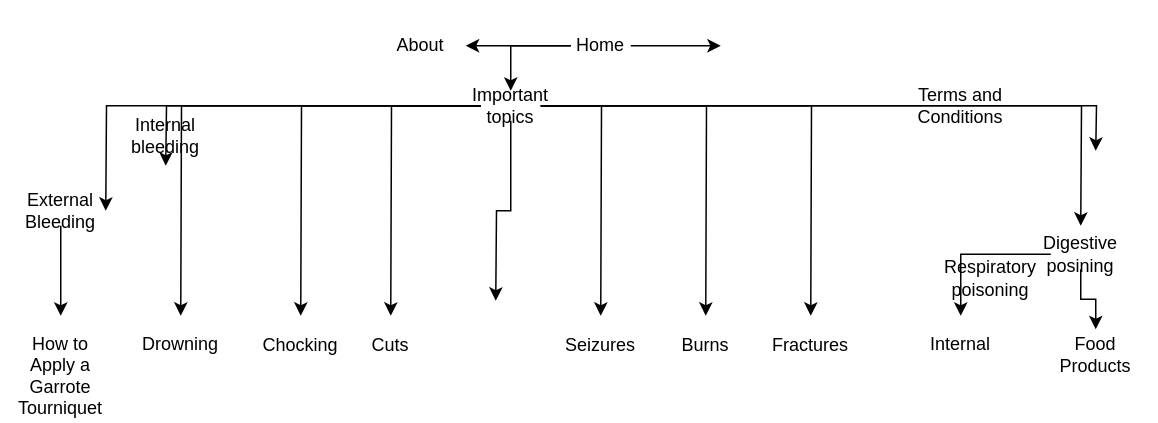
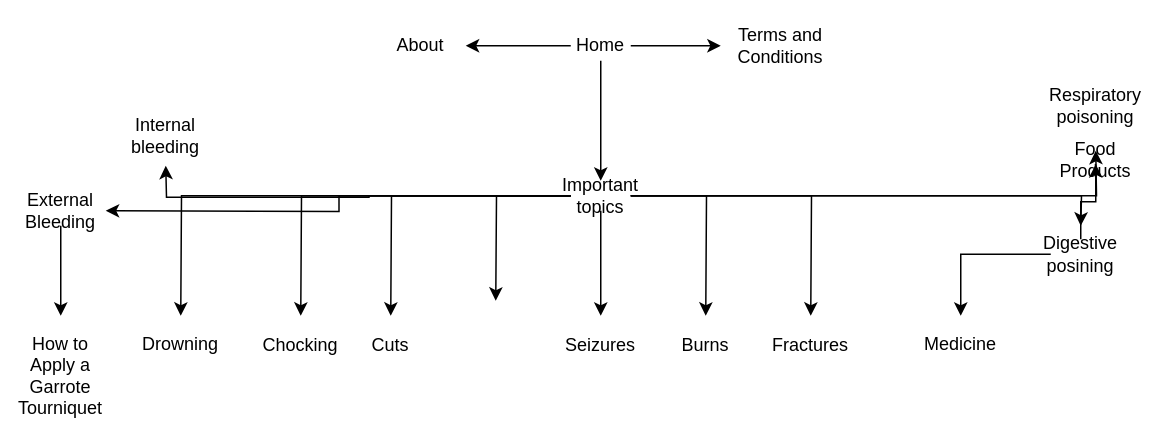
  <mxCell id="0" />
  <mxCell id="1" parent="0" />
  <mxCell id="2" value="" style="edgeStyle=orthogonalEdgeStyle;rounded=0;orthogonalLoop=1;jettySize=auto;html=1;" edge="1" parent="1" source="5" target="19"><mxGeometry relative="1" as="geometry" /></mxCell>
  <mxCell id="3" value="" style="edgeStyle=orthogonalEdgeStyle;rounded=0;orthogonalLoop=1;jettySize=auto;html=1;" edge="1" parent="1" source="5"><mxGeometry relative="1" as="geometry"><mxPoint x="480" y="30" as="targetPoint" /></mxGeometry></mxCell>
  <mxCell id="4" value="" style="edgeStyle=orthogonalEdgeStyle;rounded=0;orthogonalLoop=1;jettySize=auto;html=1;" edge="1" parent="1" source="5"><mxGeometry relative="1" as="geometry"><mxPoint x="310" y="30" as="targetPoint" /></mxGeometry></mxCell>
  <mxCell id="5" value="Home&lt;br&gt;" style="text;html=1;strokeColor=none;fillColor=none;align=center;verticalAlign=middle;whiteSpace=wrap;rounded=0;" vertex="1" parent="1"><mxGeometry x="380" y="20" width="40" height="20" as="geometry" /></mxCell>
  <mxCell id="6" value="About&lt;br&gt;" style="text;html=1;strokeColor=none;fillColor=none;align=center;verticalAlign=middle;whiteSpace=wrap;rounded=0;" vertex="1" parent="1"><mxGeometry x="260" y="20" width="40" height="20" as="geometry" /></mxCell>
- <mxCell id="7" value="Terms and Conditions&lt;br&gt;" style="text;html=1;strokeColor=none;fillColor=none;align=center;verticalAlign=middle;whiteSpace=wrap;rounded=0;" vertex="1" parent="1"><mxGeometry x="620" y="60" width="40" height="20" as="geometry" /></mxCell>
+ <mxCell id="7" value="Terms and Conditions&lt;br&gt;" style="text;html=1;strokeColor=none;fillColor=none;align=center;verticalAlign=middle;whiteSpace=wrap;rounded=0;" vertex="1" parent="1"><mxGeometry x="500" y="20" width="40" height="20" as="geometry" /></mxCell>
  <mxCell id="8" value="" style="edgeStyle=orthogonalEdgeStyle;rounded=0;orthogonalLoop=1;jettySize=auto;html=1;" edge="1" parent="1" source="19"><mxGeometry relative="1" as="geometry"><mxPoint x="720" y="150" as="targetPoint" /></mxGeometry></mxCell>
  <mxCell id="9" value="" style="edgeStyle=orthogonalEdgeStyle;rounded=0;orthogonalLoop=1;jettySize=auto;html=1;" edge="1" parent="1" source="19"><mxGeometry relative="1" as="geometry"><mxPoint x="70" y="140" as="targetPoint" /></mxGeometry></mxCell>
  <mxCell id="10" value="" style="edgeStyle=orthogonalEdgeStyle;rounded=0;orthogonalLoop=1;jettySize=auto;html=1;" edge="1" parent="1" source="19"><mxGeometry relative="1" as="geometry"><mxPoint x="330" y="200" as="targetPoint" /></mxGeometry></mxCell>
  <mxCell id="11" value="" style="edgeStyle=orthogonalEdgeStyle;rounded=0;orthogonalLoop=1;jettySize=auto;html=1;" edge="1" parent="1" source="19"><mxGeometry relative="1" as="geometry"><mxPoint x="470" y="210" as="targetPoint" /></mxGeometry></mxCell>
  <mxCell id="12" value="" style="edgeStyle=orthogonalEdgeStyle;rounded=0;orthogonalLoop=1;jettySize=auto;html=1;" edge="1" parent="1" source="19"><mxGeometry relative="1" as="geometry"><mxPoint x="260" y="210" as="targetPoint" /></mxGeometry></mxCell>
  <mxCell id="13" value="" style="edgeStyle=orthogonalEdgeStyle;rounded=0;orthogonalLoop=1;jettySize=auto;html=1;" edge="1" parent="1" source="19"><mxGeometry relative="1" as="geometry"><mxPoint x="200" y="210" as="targetPoint" /></mxGeometry></mxCell>
  <mxCell id="14" value="" style="edgeStyle=orthogonalEdgeStyle;rounded=0;orthogonalLoop=1;jettySize=auto;html=1;" edge="1" parent="1" source="19"><mxGeometry relative="1" as="geometry"><mxPoint x="110" y="110" as="targetPoint" /></mxGeometry></mxCell>
  <mxCell id="15" value="" style="edgeStyle=orthogonalEdgeStyle;rounded=0;orthogonalLoop=1;jettySize=auto;html=1;" edge="1" parent="1" source="19"><mxGeometry relative="1" as="geometry"><mxPoint x="120" y="210" as="targetPoint" /></mxGeometry></mxCell>
  <mxCell id="16" value="" style="edgeStyle=orthogonalEdgeStyle;rounded=0;orthogonalLoop=1;jettySize=auto;html=1;" edge="1" parent="1" source="19"><mxGeometry relative="1" as="geometry"><mxPoint x="540" y="210" as="targetPoint" /></mxGeometry></mxCell>
  <mxCell id="17" value="" style="edgeStyle=orthogonalEdgeStyle;rounded=0;orthogonalLoop=1;jettySize=auto;html=1;" edge="1" parent="1" source="19"><mxGeometry relative="1" as="geometry"><mxPoint x="730" y="100" as="targetPoint" /></mxGeometry></mxCell>
  <mxCell id="18" style="edgeStyle=orthogonalEdgeStyle;rounded=0;orthogonalLoop=1;jettySize=auto;html=1;" edge="1" parent="1" source="19"><mxGeometry relative="1" as="geometry"><mxPoint x="400" y="210" as="targetPoint" /></mxGeometry></mxCell>
- <mxCell id="19" value="Important topics&lt;br&gt;" style="text;html=1;strokeColor=none;fillColor=none;align=center;verticalAlign=middle;whiteSpace=wrap;rounded=0;" vertex="1" parent="1"><mxGeometry x="320" y="60" width="40" height="20" as="geometry" /></mxCell>
+ <mxCell id="19" value="Important topics&lt;br&gt;" style="text;html=1;strokeColor=none;fillColor=none;align=center;verticalAlign=middle;whiteSpace=wrap;rounded=0;" vertex="1" parent="1"><mxGeometry x="380" y="120" width="40" height="20" as="geometry" /></mxCell>
  <mxCell id="20" value="Seizures&lt;br&gt;" style="text;html=1;strokeColor=none;fillColor=none;align=center;verticalAlign=middle;whiteSpace=wrap;rounded=0;" vertex="1" parent="1"><mxGeometry x="380" y="220" width="40" height="20" as="geometry" /></mxCell>
  <mxCell id="21" value="" style="edgeStyle=orthogonalEdgeStyle;rounded=0;orthogonalLoop=1;jettySize=auto;html=1;" edge="1" parent="1" source="22"><mxGeometry relative="1" as="geometry"><mxPoint x="40" y="210" as="targetPoint" /></mxGeometry></mxCell>
  <mxCell id="22" value="External Bleeding&lt;br&gt;" style="text;html=1;strokeColor=none;fillColor=none;align=center;verticalAlign=middle;whiteSpace=wrap;rounded=0;" vertex="1" parent="1"><mxGeometry x="20" y="130" width="40" height="20" as="geometry" /></mxCell>
  <mxCell id="23" value="How to Apply a Garrote Tourniquet&lt;br&gt;" style="text;html=1;strokeColor=none;fillColor=none;align=center;verticalAlign=middle;whiteSpace=wrap;rounded=0;" vertex="1" parent="1"><mxGeometry x="20" y="240" width="40" height="20" as="geometry" /></mxCell>
  <mxCell id="24" value="" style="edgeStyle=orthogonalEdgeStyle;rounded=0;orthogonalLoop=1;jettySize=auto;html=1;" edge="1" parent="1" source="26" target="28"><mxGeometry relative="1" as="geometry" /></mxCell>
  <mxCell id="25" value="" style="edgeStyle=orthogonalEdgeStyle;rounded=0;orthogonalLoop=1;jettySize=auto;html=1;" edge="1" parent="1" source="26"><mxGeometry relative="1" as="geometry"><mxPoint x="640" y="210" as="targetPoint" /><Array as="points"><mxPoint x="640" y="169" /></Array></mxGeometry></mxCell>
  <mxCell id="26" value="Digestive posining&lt;br&gt;" style="text;html=1;strokeColor=none;fillColor=none;align=center;verticalAlign=middle;whiteSpace=wrap;rounded=0;" vertex="1" parent="1"><mxGeometry x="700" y="159" width="40" height="20" as="geometry" /></mxCell>
- <mxCell id="27" value="Internal&lt;br&gt;" style="text;html=1;strokeColor=none;fillColor=none;align=center;verticalAlign=middle;whiteSpace=wrap;rounded=0;" vertex="1" parent="1"><mxGeometry x="620" y="219" width="40" height="20" as="geometry" /></mxCell>
- <mxCell id="28" value="&lt;br&gt;Food Products&lt;br&gt;" style="text;html=1;strokeColor=none;fillColor=none;align=center;verticalAlign=middle;whiteSpace=wrap;rounded=0;" vertex="1" parent="1"><mxGeometry x="710" y="219" width="40" height="20" as="geometry" /></mxCell>
+ <mxCell id="27" value="Medicine&lt;br&gt;" style="text;html=1;strokeColor=none;fillColor=none;align=center;verticalAlign=middle;whiteSpace=wrap;rounded=0;" vertex="1" parent="1"><mxGeometry x="620" y="219" width="40" height="20" as="geometry" /></mxCell>
+ <mxCell id="28" value="&lt;br&gt;Food Products&lt;br&gt;" style="text;html=1;strokeColor=none;fillColor=none;align=center;verticalAlign=middle;whiteSpace=wrap;rounded=0;" vertex="1" parent="1"><mxGeometry x="710" y="89" width="40" height="20" as="geometry" /></mxCell>
  <mxCell id="29" style="edgeStyle=orthogonalEdgeStyle;rounded=0;orthogonalLoop=1;jettySize=auto;html=1;exitX=0.5;exitY=1;exitDx=0;exitDy=0;" edge="1" parent="1" source="28" target="28"><mxGeometry relative="1" as="geometry" /></mxCell>
  <mxCell id="30" value="Cuts&lt;br&gt;" style="text;html=1;strokeColor=none;fillColor=none;align=center;verticalAlign=middle;whiteSpace=wrap;rounded=0;" vertex="1" parent="1"><mxGeometry x="240" y="220" width="40" height="20" as="geometry" /></mxCell>
  <mxCell id="31" value="Burns&lt;br&gt;" style="text;html=1;strokeColor=none;fillColor=none;align=center;verticalAlign=middle;whiteSpace=wrap;rounded=0;" vertex="1" parent="1"><mxGeometry x="450" y="220" width="40" height="20" as="geometry" /></mxCell>
  <mxCell id="32" value="Chocking&lt;br&gt;" style="text;html=1;strokeColor=none;fillColor=none;align=center;verticalAlign=middle;whiteSpace=wrap;rounded=0;" vertex="1" parent="1"><mxGeometry x="180" y="220" width="40" height="20" as="geometry" /></mxCell>
  <mxCell id="33" value="Internal bleeding&lt;br&gt;" style="text;html=1;strokeColor=none;fillColor=none;align=center;verticalAlign=middle;whiteSpace=wrap;rounded=0;" vertex="1" parent="1"><mxGeometry x="90" y="80" width="40" height="20" as="geometry" /></mxCell>
  <mxCell id="34" value="Fractures&lt;br&gt;" style="text;html=1;strokeColor=none;fillColor=none;align=center;verticalAlign=middle;whiteSpace=wrap;rounded=0;" vertex="1" parent="1"><mxGeometry x="520" y="220" width="40" height="20" as="geometry" /></mxCell>
- <mxCell id="35" value="Respiratory&lt;br&gt;poisoning&lt;br&gt;" style="text;html=1;strokeColor=none;fillColor=none;align=center;verticalAlign=middle;whiteSpace=wrap;rounded=0;" vertex="1" parent="1"><mxGeometry x="640" y="175" width="40" height="20" as="geometry" /></mxCell>
+ <mxCell id="35" value="Respiratory&lt;br&gt;poisoning&lt;br&gt;" style="text;html=1;strokeColor=none;fillColor=none;align=center;verticalAlign=middle;whiteSpace=wrap;rounded=0;" vertex="1" parent="1"><mxGeometry x="710" y="60" width="40" height="20" as="geometry" /></mxCell>
  <mxCell id="36" value="Drowning&lt;br&gt;" style="text;html=1;strokeColor=none;fillColor=none;align=center;verticalAlign=middle;whiteSpace=wrap;rounded=0;" vertex="1" parent="1"><mxGeometry x="100" y="219" width="40" height="20" as="geometry" /></mxCell>
